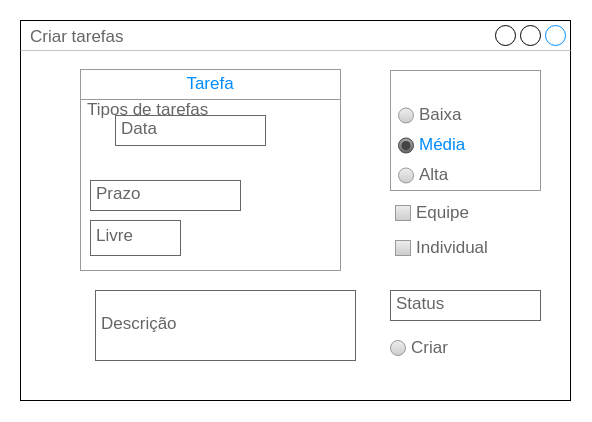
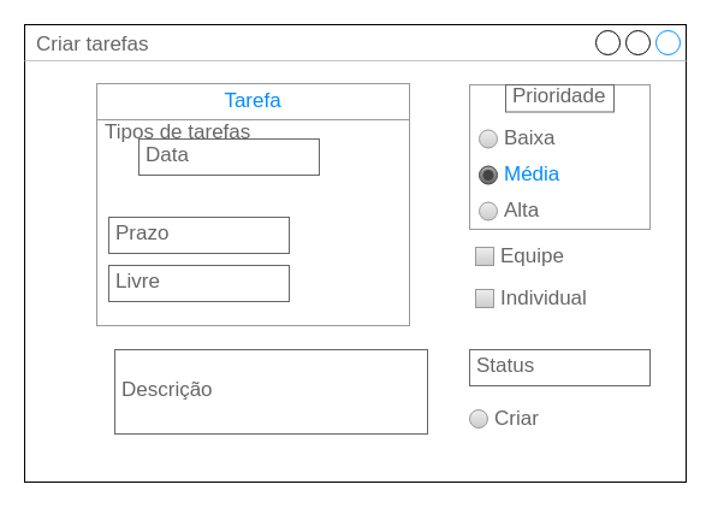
  <mxCell id="0" />
  <mxCell id="1" parent="0" />
  <mxCell id="2" value="Criar tarefas" style="strokeWidth=1;shadow=0;dashed=0;align=center;html=1;shape=mxgraph.mockup.containers.window;align=left;verticalAlign=top;spacingLeft=8;strokeColor2=#008cff;strokeColor3=#c4c4c4;fontColor=#666666;mainText=;fontSize=17;labelBackgroundColor=none;whiteSpace=wrap;" vertex="1" parent="1"><mxGeometry x="20" y="20" width="550" height="380" as="geometry" /></mxCell>
  <mxCell id="3" value="" style="strokeWidth=1;shadow=0;dashed=0;align=center;html=1;shape=mxgraph.mockup.forms.rrect;rSize=0;strokeColor=#999999;fillColor=#ffffff;recursiveResize=0;" vertex="1" parent="1"><mxGeometry x="390" y="70" width="150" height="120" as="geometry" /></mxCell>
  <mxCell id="4" value="Baixa" style="shape=ellipse;rSize=0;fillColor=#eeeeee;strokeColor=#999999;gradientColor=#cccccc;html=1;align=left;spacingLeft=4;fontSize=17;fontColor=#666666;labelPosition=right;" vertex="1" parent="3"><mxGeometry x="8" y="37.5" width="15" height="15" as="geometry" /></mxCell>
  <mxCell id="5" value="Média" style="shape=ellipse;rSize=0;fillColor=#aaaaaa;strokeColor=#444444;gradientColor=#666666;html=1;align=left;spacingLeft=4;fontSize=17;fontColor=#008cff;labelPosition=right;" vertex="1" parent="3"><mxGeometry x="8" y="67.5" width="15" height="15" as="geometry" /></mxCell>
  <mxCell id="6" value="" style="shape=ellipse;fillColor=#444444;strokeColor=none;html=1;" vertex="1" parent="5"><mxGeometry x="3" y="3" width="9" height="9" as="geometry" /></mxCell>
  <mxCell id="7" value="Alta" style="shape=ellipse;rSize=0;fillColor=#eeeeee;strokeColor=#999999;gradientColor=#cccccc;html=1;align=left;spacingLeft=4;fontSize=17;fontColor=#666666;labelPosition=right;" vertex="1" parent="3"><mxGeometry x="8" y="97.5" width="15" height="15" as="geometry" /></mxCell>
+ <mxCell id="8" value="Prioridade" style="strokeWidth=1;shadow=0;dashed=0;align=center;html=1;shape=mxgraph.mockup.text.textBox;fontColor=#666666;align=left;fontSize=17;spacingLeft=4;spacingTop=-3;whiteSpace=wrap;strokeColor=#666666;mainText=" vertex="1" parent="3"><mxGeometry x="30" width="90" height="22.5" as="geometry" /></mxCell>
  <mxCell id="9" value="" style="strokeWidth=1;shadow=0;dashed=0;align=center;html=1;shape=mxgraph.mockup.forms.rrect;rSize=0;strokeColor=#999999;fillColor=#ffffff;" vertex="1" parent="1"><mxGeometry x="80" y="70" width="260" height="200" as="geometry" /></mxCell>
  <mxCell id="10" value="Tarefa" style="strokeWidth=1;shadow=0;dashed=0;align=center;html=1;shape=mxgraph.mockup.forms.rrect;rSize=0;strokeColor=#999999;fontColor=#008cff;fontSize=17;fillColor=#ffffff;resizeWidth=1;whiteSpace=wrap;" vertex="1" parent="9"><mxGeometry width="260" height="30" relative="1" as="geometry"><mxPoint y="-1" as="offset" /></mxGeometry></mxCell>
  <mxCell id="11" value="Tipos de tarefas" style="strokeWidth=1;shadow=0;dashed=0;align=center;html=1;shape=mxgraph.mockup.forms.anchor;fontSize=17;fontColor=#666666;align=left;spacingLeft=5;resizeWidth=1;whiteSpace=wrap;" vertex="1" parent="9"><mxGeometry width="260" height="20" relative="1" as="geometry"><mxPoint y="30" as="offset" /></mxGeometry></mxCell>
  <mxCell id="12" value="" style="strokeWidth=1;shadow=0;dashed=0;align=center;html=1;shape=mxgraph.mockup.forms.anchor;fontSize=17;fontColor=#666666;align=left;spacingLeft=5;resizeWidth=1;whiteSpace=wrap;" vertex="1" parent="9"><mxGeometry width="260" height="20" relative="1" as="geometry"><mxPoint y="50" as="offset" /></mxGeometry></mxCell>
  <mxCell id="13" value="" style="strokeWidth=1;shadow=0;dashed=0;align=center;html=1;shape=mxgraph.mockup.forms.anchor;fontSize=17;fontColor=#666666;align=left;spacingLeft=5;resizeWidth=1;whiteSpace=wrap;" vertex="1" parent="9"><mxGeometry width="260" height="20" relative="1" as="geometry"><mxPoint y="90" as="offset" /></mxGeometry></mxCell>
  <mxCell id="14" value="Data" style="strokeWidth=1;shadow=0;dashed=0;align=center;html=1;shape=mxgraph.mockup.text.textBox;fontColor=#666666;align=left;fontSize=17;spacingLeft=4;spacingTop=-3;whiteSpace=wrap;strokeColor=#666666;mainText=" vertex="1" parent="9"><mxGeometry x="35" y="45" width="150" height="30" as="geometry" /></mxCell>
  <mxCell id="15" value="Prazo" style="strokeWidth=1;shadow=0;dashed=0;align=center;html=1;shape=mxgraph.mockup.text.textBox;fontColor=#666666;align=left;fontSize=17;spacingLeft=4;spacingTop=-3;whiteSpace=wrap;strokeColor=#666666;mainText=" vertex="1" parent="9"><mxGeometry x="10" y="110" width="150" height="30" as="geometry" /></mxCell>
- <mxCell id="16" value="Livre" style="strokeWidth=1;shadow=0;dashed=0;align=center;html=1;shape=mxgraph.mockup.text.textBox;fontColor=#666666;align=left;fontSize=17;spacingLeft=4;spacingTop=-3;whiteSpace=wrap;strokeColor=#666666;mainText=" vertex="1" parent="9"><mxGeometry x="10" y="150" width="90" height="35" as="geometry" /></mxCell>
+ <mxCell id="16" value="Livre" style="strokeWidth=1;shadow=0;dashed=0;align=center;html=1;shape=mxgraph.mockup.text.textBox;fontColor=#666666;align=left;fontSize=17;spacingLeft=4;spacingTop=-3;whiteSpace=wrap;strokeColor=#666666;mainText=" vertex="1" parent="9"><mxGeometry x="10" y="150" width="150" height="30" as="geometry" /></mxCell>
  <mxCell id="17" value="Descrição" style="strokeWidth=1;shadow=0;dashed=0;align=center;html=1;shape=mxgraph.mockup.text.textBox;fontColor=#666666;align=left;fontSize=17;spacingLeft=4;spacingTop=-3;whiteSpace=wrap;strokeColor=#666666;mainText=" vertex="1" parent="1"><mxGeometry x="95" y="290" width="260" height="70" as="geometry" /></mxCell>
  <mxCell id="18" value="Status" style="strokeWidth=1;shadow=0;dashed=0;align=center;html=1;shape=mxgraph.mockup.text.textBox;fontColor=#666666;align=left;fontSize=17;spacingLeft=4;spacingTop=-3;whiteSpace=wrap;strokeColor=#666666;mainText=" vertex="1" parent="1"><mxGeometry x="390" y="290" width="150" height="30" as="geometry" /></mxCell>
  <mxCell id="19" value="Equipe" style="strokeWidth=1;shadow=0;dashed=0;align=center;html=1;shape=mxgraph.mockup.forms.rrect;rSize=0;fillColor=#eeeeee;strokeColor=#999999;gradientColor=#cccccc;align=left;spacingLeft=4;fontSize=17;fontColor=#666666;labelPosition=right;" vertex="1" parent="1"><mxGeometry x="395" y="205" width="15" height="15" as="geometry" /></mxCell>
  <mxCell id="20" value="Individual" style="strokeWidth=1;shadow=0;dashed=0;align=center;html=1;shape=mxgraph.mockup.forms.rrect;rSize=0;fillColor=#eeeeee;strokeColor=#999999;gradientColor=#cccccc;align=left;spacingLeft=4;fontSize=17;fontColor=#666666;labelPosition=right;" vertex="1" parent="1"><mxGeometry x="395" y="240" width="15" height="15" as="geometry" /></mxCell>
  <mxCell id="21" value="Criar" style="shape=ellipse;fillColor=#eeeeee;strokeColor=#999999;gradientColor=#cccccc;html=1;align=left;spacingLeft=4;fontSize=17;fontColor=#666666;labelPosition=right;shadow=0;" vertex="1" parent="1"><mxGeometry x="390" y="340" width="15" height="15" as="geometry" /></mxCell>
